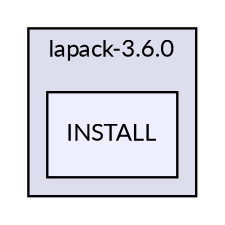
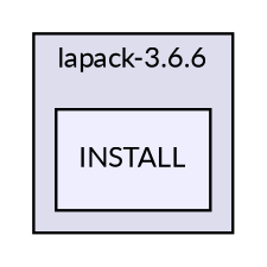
  digraph {
    compound=true
    rankdir=LR
    fontname=Lato
    n1 [fillcolor="#eeeeff" fontname=Lato fontsize=10 label=INSTALL pencolor=black shape=box style=filled]
    subgraph cluster_1 {
      bgcolor="#ddddee"
      fontsize=10
-     label="lapack-3.6.0"
+     label="lapack-3.6.6"
      pencolor=black
      n1
    }
  }
